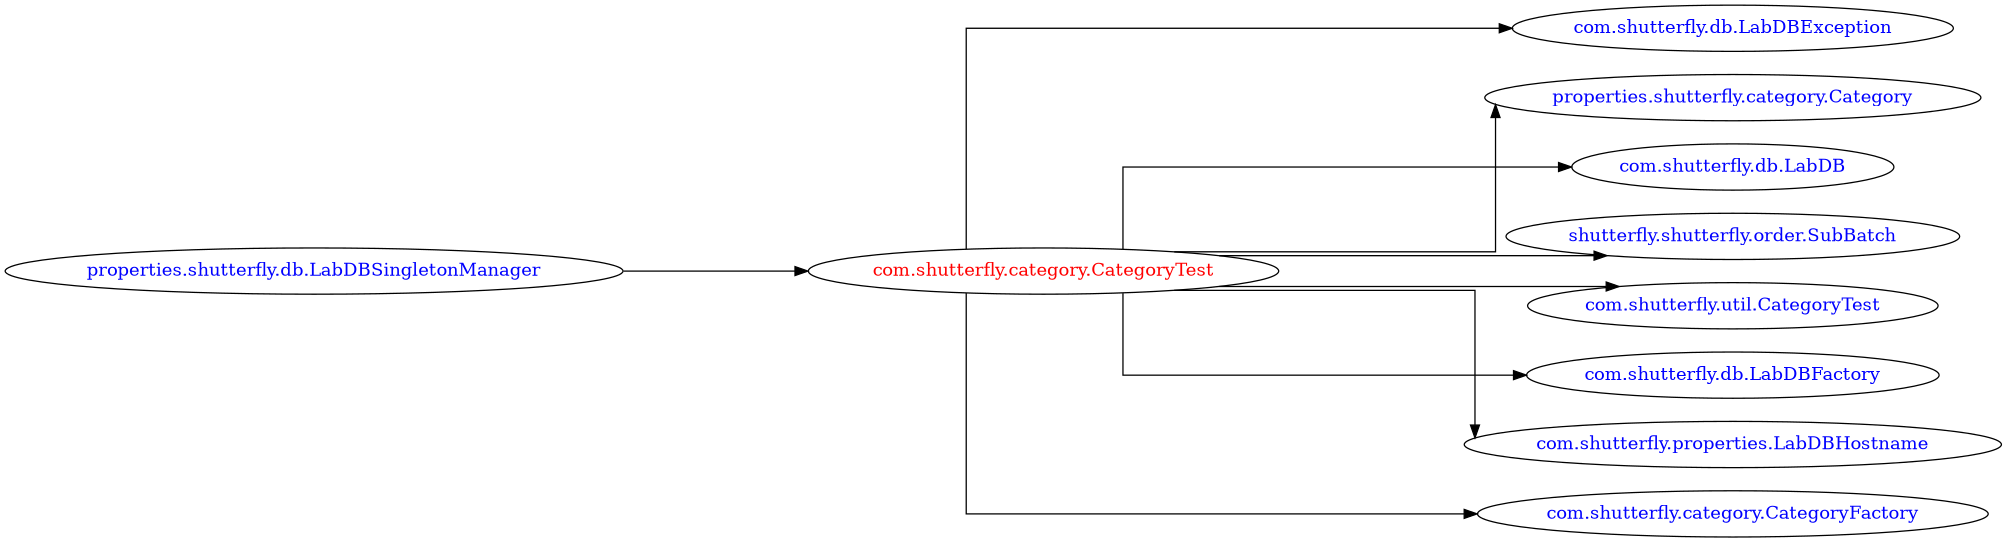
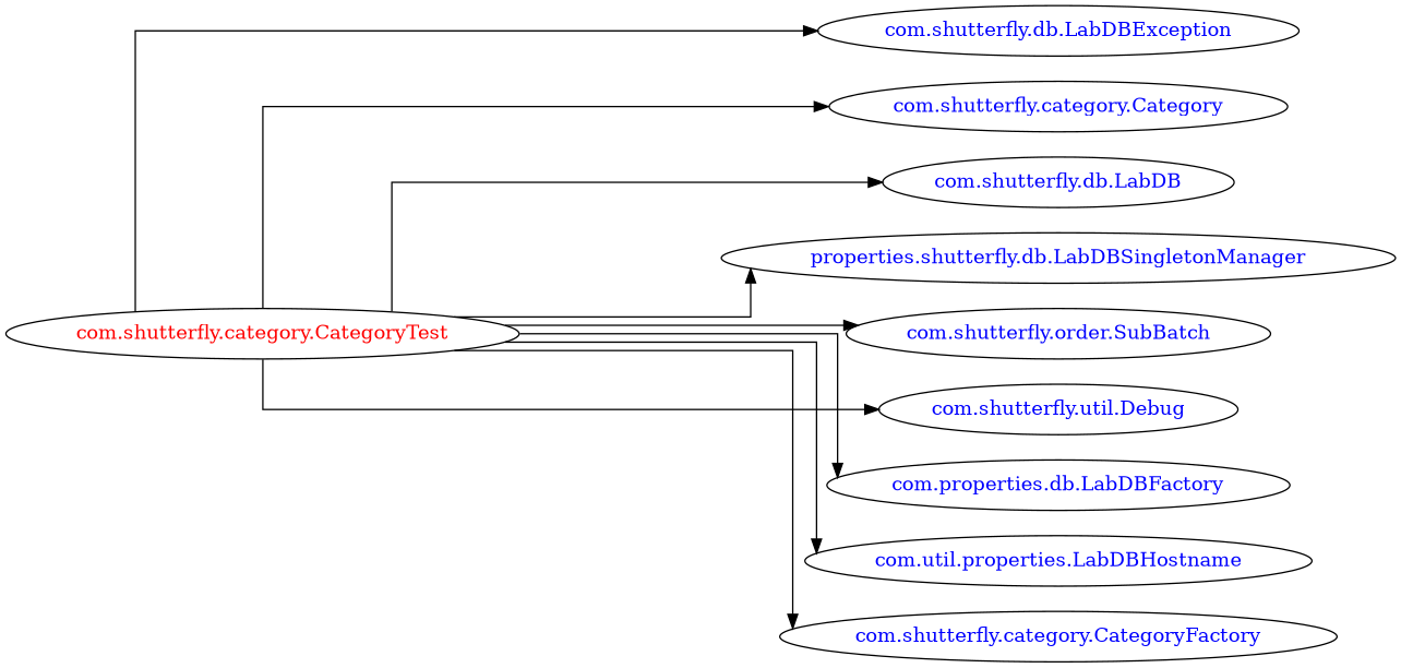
  digraph {
    concentrate=true
    rankdir=LR
    ranksep=2.0
    splines=ortho
    node [fontcolor=blue]
    "com.shutterfly.category.CategoryTest" [fontcolor=red]
    "com.shutterfly.db.LabDBException"
-   "com.shutterfly.category.Category" [label="properties.shutterfly.category.Category"]
+   "com.shutterfly.category.Category"
    "com.shutterfly.db.LabDB"
    n5 [label="properties.shutterfly.db.LabDBSingletonManager"]
-   "com.shutterfly.order.SubBatch" [label="shutterfly.shutterfly.order.SubBatch"]
-   "com.shutterfly.util.Debug" [label="com.shutterfly.util.CategoryTest"]
-   "com.shutterfly.db.LabDBFactory"
-   "com.shutterfly.properties.LabDBHostname"
+   "com.shutterfly.order.SubBatch"
+   "com.shutterfly.util.Debug"
+   "com.shutterfly.db.LabDBFactory" [label="com.properties.db.LabDBFactory"]
+   "com.shutterfly.properties.LabDBHostname" [label="com.util.properties.LabDBHostname"]
    "com.shutterfly.category.CategoryFactory"
    "com.shutterfly.category.CategoryTest" -> "com.shutterfly.db.LabDBException"
    "com.shutterfly.category.CategoryTest" -> "com.shutterfly.category.Category"
    "com.shutterfly.category.CategoryTest" -> "com.shutterfly.db.LabDB"
-   n5 -> "com.shutterfly.category.CategoryTest"
+   "com.shutterfly.category.CategoryTest" -> n5
    "com.shutterfly.category.CategoryTest" -> "com.shutterfly.order.SubBatch"
    "com.shutterfly.category.CategoryTest" -> "com.shutterfly.util.Debug"
    "com.shutterfly.category.CategoryTest" -> "com.shutterfly.db.LabDBFactory"
    "com.shutterfly.category.CategoryTest" -> "com.shutterfly.properties.LabDBHostname"
    "com.shutterfly.category.CategoryTest" -> "com.shutterfly.category.CategoryFactory"
  }
